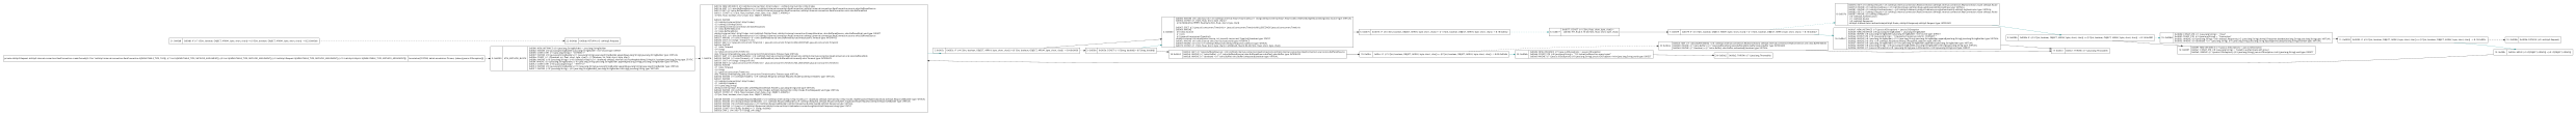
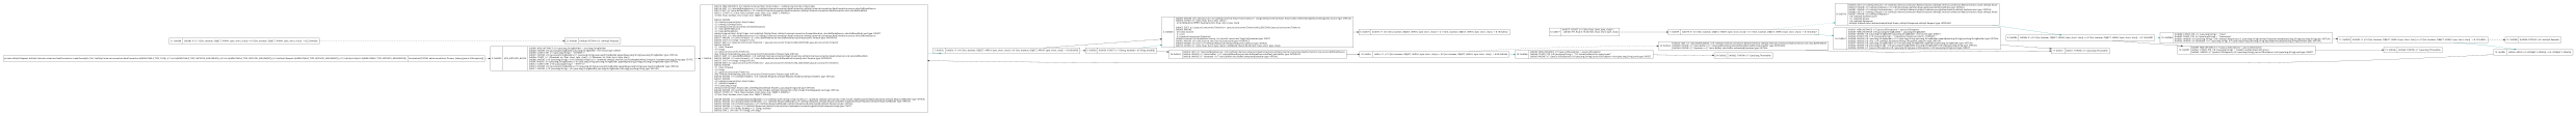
  digraph {
    fontname="Open Sans"
    rankdir=LR
    node [fontname="Open Sans" shape=record]
    edge [color=black fontname="Open Sans"]
    n1 [label="{0\:\ 0x0000|MTH_METHOD_BLOCK\l|0x0000: NEW_INSTANCE  (r0 I:java.lang.StringBuilder) =  java.lang.StringBuilder \l0x0002: INVOKE  (r0 I:java.lang.StringBuilder) java.lang.StringBuilder.\<init\>():void type: DIRECT \l0x0005: CONST_STR  (r1 I:java.lang.String) =  \"CONNECT \" \l0x0007: INVOKE  (r0 I:java.lang.StringBuilder), (r1 I:java.lang.String) java.lang.StringBuilder.append(java.lang.String):java.lang.StringBuilder type: VIRTUAL \l0x000a: CONST  (r1 I:?[boolean, int, float, short, byte, char]) = (1 ?[boolean, int, float, short, byte, char]) \l0x000b: INVOKE  (r10 I:java.lang.String) = (r10 I:okhttp3.HttpUrl), (r1 I:boolean) okhttp3.internal.Util.hostHeader(okhttp3.HttpUrl, boolean):java.lang.String type: STATIC \l0x000f: INVOKE  (r0 I:java.lang.StringBuilder), (r10 I:java.lang.String) java.lang.StringBuilder.append(java.lang.String):java.lang.StringBuilder type: VIRTUAL \l0x0012: CONST_STR  (r10 I:java.lang.String) =  \" HTTP\/1.1\" \l0x0014: INVOKE  (r0 I:java.lang.StringBuilder), (r10 I:java.lang.String) java.lang.StringBuilder.append(java.lang.String):java.lang.StringBuilder type: VIRTUAL \l0x0017: INVOKE  (r10 I:java.lang.String) = (r0 I:java.lang.StringBuilder) java.lang.StringBuilder.toString():java.lang.String type: VIRTUAL \l}"]
    n2 [label="{1\:\ 0x001b|0x001b: NEW_INSTANCE  (r0 I:okhttp3.internal.http1.Http1Codec) =  okhttp3.internal.http1.Http1Codec \l0x001d: IGET  (r1 I:okio.BufferedSource) = (r6 I:okhttp3.internal.connection.RealConnection) okhttp3.internal.connection.RealConnection.source okio.BufferedSource \l0x001f: IGET  (r2 I:okio.BufferedSink) = (r6 I:okhttp3.internal.connection.RealConnection) okhttp3.internal.connection.RealConnection.sink okio.BufferedSink \l0x0021: CONST  (r3 I:?[int, float, boolean, short, byte, char, OBJECT, ARRAY]) = \l  (0 ?[int, float, boolean, short, byte, char, OBJECT, ARRAY])\l \l0x0022: INVOKE  \l  (r0 I:okhttp3.internal.http1.Http1Codec)\l  (r3 I:okhttp3.OkHttpClient)\l  (r3 I:okhttp3.internal.connection.StreamAllocation)\l  (r1 I:okio.BufferedSource)\l  (r2 I:okio.BufferedSink)\l okhttp3.internal.http1.Http1Codec.\<init\>(okhttp3.OkHttpClient, okhttp3.internal.connection.StreamAllocation, okio.BufferedSource, okio.BufferedSink):void type: DIRECT \l0x0025: IGET  (r1 I:okio.BufferedSource) = (r6 I:okhttp3.internal.connection.RealConnection) okhttp3.internal.connection.RealConnection.source okio.BufferedSource \l0x0027: INVOKE  (r1 I:okio.Timeout) = (r1 I:okio.BufferedSource) okio.BufferedSource.timeout():okio.Timeout type: INTERFACE \l0x002b: CAST  (r4 I:long) = (long) (r7 I:int) \l0x002c: SGET  (r2 I:java.util.concurrent.TimeUnit) =  java.util.concurrent.TimeUnit.MILLISECONDS java.util.concurrent.TimeUnit \l0x002e: INVOKE  \l  (r1 I:okio.Timeout)\l  (r4 I:long)\l  (r2 I:java.util.concurrent.TimeUnit)\l okio.Timeout.timeout(long, java.util.concurrent.TimeUnit):okio.Timeout type: VIRTUAL \l0x0031: IGET  (r1 I:okio.BufferedSink) = (r6 I:okhttp3.internal.connection.RealConnection) okhttp3.internal.connection.RealConnection.sink okio.BufferedSink \l0x0033: INVOKE  (r1 I:okio.Timeout) = (r1 I:okio.BufferedSink) okio.BufferedSink.timeout():okio.Timeout type: INTERFACE \l0x0037: CAST  (r4 I:long) = (long) (r8 I:int) \l0x0038: SGET  (r2 I:java.util.concurrent.TimeUnit) =  java.util.concurrent.TimeUnit.MILLISECONDS java.util.concurrent.TimeUnit \l0x003a: INVOKE  \l  (r1 I:okio.Timeout)\l  (r4 I:long)\l  (r2 I:java.util.concurrent.TimeUnit)\l okio.Timeout.timeout(long, java.util.concurrent.TimeUnit):okio.Timeout type: VIRTUAL \l0x003d: INVOKE  (r1 I:okhttp3.Headers) = (r9 I:okhttp3.Request) okhttp3.Request.headers():okhttp3.Headers type: VIRTUAL \l0x0041: INVOKE  \l  (r0 I:okhttp3.internal.http1.Http1Codec)\l  (r1 I:okhttp3.Headers)\l  (r10 I:java.lang.String)\l okhttp3.internal.http1.Http1Codec.writeRequest(okhttp3.Headers, java.lang.String):void type: VIRTUAL \l0x0044: INVOKE  (r0 I:okhttp3.internal.http1.Http1Codec) okhttp3.internal.http1.Http1Codec.finishRequest():void type: VIRTUAL \l0x0047: CONST  (r1 I:?[int, float, boolean, short, byte, char, OBJECT, ARRAY]) = \l  (0 ?[int, float, boolean, short, byte, char, OBJECT, ARRAY])\l \l0x0048: INVOKE  (r1 I:okhttp3.Response$Builder) = (r0 I:okhttp3.internal.http1.Http1Codec), (r1 I:boolean) okhttp3.internal.http1.Http1Codec.readResponseHeaders(boolean):okhttp3.Response$Builder type: VIRTUAL \l0x004c: INVOKE  (r9 I:okhttp3.Response$Builder) = (r1 I:okhttp3.Response$Builder), (r9 I:okhttp3.Request) okhttp3.Response.Builder.request(okhttp3.Request):okhttp3.Response$Builder type: VIRTUAL \l0x0050: INVOKE  (r9 I:okhttp3.Response) = (r9 I:okhttp3.Response$Builder) okhttp3.Response.Builder.build():okhttp3.Response type: VIRTUAL \l0x0054: INVOKE  (r1 I:long) = (r9 I:okhttp3.Response) okhttp3.internal.http.HttpHeaders.contentLength(okhttp3.Response):long type: STATIC \l0x0058: CONST  (r4 I:?[long, double]) = (\-1 ?[long, double]) \l0x005a: CMP_L  (r4 I:int) = (r1 I:long), (r4 I:long) \l}"]
    n3 [label="{2\:\ 0x005c|0x005c: IF  (r4 I:?[int, boolean, OBJECT, ARRAY, byte, short, char]) != (0 ?[int, boolean, OBJECT, ARRAY, byte, short, char])  \-\> B:4:0x0060 \l}"]
    n4 [label="{3\:\ 0x005e|0x005e: CONST  (r1 I:?[long, double]) = (0 ?[long, double]) \l}"]
    n5 [label="{4\:\ 0x0060|0x0060: INVOKE  (r0 I:okio.Source) = (r0 I:okhttp3.internal.http1.Http1Codec), (r1 I:long) okhttp3.internal.http1.Http1Codec.newFixedLengthSource(long):okio.Source type: VIRTUAL \l0x0064: CONST  (r1 I:?[int, float, short, byte, char]) = \l  (2147483647(0x7fffffff, float:NaN) ?[int, float, short, byte, char])\l \l0x0067: SGET  (r2 I:java.util.concurrent.TimeUnit) =  java.util.concurrent.TimeUnit.MILLISECONDS java.util.concurrent.TimeUnit \l0x0069: INVOKE  \l  (r0 I:okio.Source)\l  (r1 I:int)\l  (r2 I:java.util.concurrent.TimeUnit)\l okhttp3.internal.Util.skipAll(okio.Source, int, java.util.concurrent.TimeUnit):boolean type: STATIC \l0x006c: INVOKE  (r0 I:okio.Source) okio.Source.close():void type: INTERFACE \l0x006f: INVOKE  (r0 I:int) = (r9 I:okhttp3.Response) okhttp3.Response.code():int type: VIRTUAL \l0x0073: CONST  (r1 I:?[int, float, short, byte, char]) = (200(0xc8, float:2.8E\-43) ?[int, float, short, byte, char]) \l}"]
    n6 [label="{18\:\ 0x00c2|0x00c2: IGET  (r7 I:okio.BufferedSource) = (r6 I:okhttp3.internal.connection.RealConnection) okhttp3.internal.connection.RealConnection.source okio.BufferedSource \l0x00c4: INVOKE  (r7 I:okio.Buffer) = (r7 I:okio.BufferedSource) okio.BufferedSource.buffer():okio.Buffer type: INTERFACE \l0x00c8: INVOKE  (r7 I:boolean) = (r7 I:okio.Buffer) okio.Buffer.exhausted():boolean type: VIRTUAL \l}"]
    n7 [label="{5\:\ 0x0075|0x0075: IF  (r0 I:?[int, boolean, OBJECT, ARRAY, byte, short, char]) == (r1 I:?[int, boolean, OBJECT, ARRAY, byte, short, char])  \-\> B:18:0x00c2 \l}"]
    n8 [label="{6\:\ 0x0077|0x0077: CONST  (r1 I:?[int, float, short, byte, char]) = \l  (407(0x197, float:5.7E\-43) ?[int, float, short, byte, char])\l \l}"]
    n9 [label="{7\:\ 0x0079|0x0079: IF  (r0 I:?[int, boolean, OBJECT, ARRAY, byte, short, char]) != (r1 I:?[int, boolean, OBJECT, ARRAY, byte, short, char])  \-\> B:16:0x00a7 \l}"]
    n10 [label="{19\:\ 0x00cc|0x00cc: IF  (r7 I:?[int, boolean, OBJECT, ARRAY, byte, short, char]) == (0 ?[int, boolean, OBJECT, ARRAY, byte, short, char])  \-\> B:23:0x00db \l}"]
    n11 [label="{8\:\ 0x007b|0x007b: IGET  (r0 I:okhttp3.Route) = (r6 I:okhttp3.internal.connection.RealConnection) okhttp3.internal.connection.RealConnection.route okhttp3.Route \l0x007d: INVOKE  (r0 I:okhttp3.Address) = (r0 I:okhttp3.Route) okhttp3.Route.address():okhttp3.Address type: VIRTUAL \l0x0081: INVOKE  (r0 I:okhttp3.Authenticator) = (r0 I:okhttp3.Address) okhttp3.Address.proxyAuthenticator():okhttp3.Authenticator type: VIRTUAL \l0x0085: IGET  (r1 I:okhttp3.Route) = (r6 I:okhttp3.internal.connection.RealConnection) okhttp3.internal.connection.RealConnection.route okhttp3.Route \l0x0087: INVOKE  (r0 I:okhttp3.Request) = \l  (r0 I:okhttp3.Authenticator)\l  (r1 I:okhttp3.Route)\l  (r9 I:okhttp3.Response)\l okhttp3.Authenticator.authenticate(okhttp3.Route, okhttp3.Response):okhttp3.Request type: INTERFACE \l}"]
    n12 [label="{16\:\ 0x00a7|0x00a7: NEW_INSTANCE  (r7 I:java.io.IOException) =  java.io.IOException \l0x00a9: NEW_INSTANCE  (r8 I:java.lang.StringBuilder) =  java.lang.StringBuilder \l0x00ab: INVOKE  (r8 I:java.lang.StringBuilder) java.lang.StringBuilder.\<init\>():void type: DIRECT \l0x00ae: CONST_STR  (r10 I:java.lang.String) =  \"Unexpected response code for CONNECT: \" \l0x00b0: INVOKE  (r8 I:java.lang.StringBuilder), (r10 I:java.lang.String) java.lang.StringBuilder.append(java.lang.String):java.lang.StringBuilder type: VIRTUAL \l0x00b3: INVOKE  (r9 I:int) = (r9 I:okhttp3.Response) okhttp3.Response.code():int type: VIRTUAL \l0x00b7: INVOKE  (r8 I:java.lang.StringBuilder), (r9 I:int) java.lang.StringBuilder.append(int):java.lang.StringBuilder type: VIRTUAL \l0x00ba: INVOKE  (r8 I:java.lang.String) = (r8 I:java.lang.StringBuilder) java.lang.StringBuilder.toString():java.lang.String type: VIRTUAL \l0x00be: INVOKE  (r7 I:java.io.IOException), (r8 I:java.lang.String) java.io.IOException.\<init\>(java.lang.String):void type: DIRECT \l}"]
    n13 [label="{9\:\ 0x008b|0x008b: IF  (r0 I:?[int, boolean, OBJECT, ARRAY, byte, short, char]) == (0 ?[int, boolean, OBJECT, ARRAY, byte, short, char])  \-\> B:14:0x009f \l}"]
    n14 [label="{17\:\ 0x00c1|0x00c1: THROW  (r7 I:java.lang.Throwable) \l}"]
    n15 [label="{10\:\ 0x008d|0x008d: CONST_STR  (r1 I:java.lang.String) =  \"close\" \l0x008f: CONST_STR  (r2 I:java.lang.String) =  \"Connection\" \l0x0091: INVOKE  (r9 I:java.lang.String) = (r9 I:okhttp3.Response), (r2 I:java.lang.String) okhttp3.Response.header(java.lang.String):java.lang.String type: VIRTUAL \l0x0095: INVOKE  (r9 I:boolean) = (r1 I:java.lang.String), (r9 I:java.lang.String) java.lang.String.equalsIgnoreCase(java.lang.String):boolean type: VIRTUAL \l}"]
    n16 [label="{14\:\ 0x009f|0x009f: NEW_INSTANCE  (r7 I:java.io.IOException) =  java.io.IOException \l0x00a1: CONST_STR  (r8 I:java.lang.String) =  \"Failed to authenticate with proxy\" \l0x00a3: INVOKE  (r7 I:java.io.IOException), (r8 I:java.lang.String) java.io.IOException.\<init\>(java.lang.String):void type: DIRECT \l}"]
    n17 [label="{11\:\ 0x0099|0x0099: IF  (r9 I:?[int, boolean, OBJECT, ARRAY, byte, short, char]) == (0 ?[int, boolean, OBJECT, ARRAY, byte, short, char])  \-\> B:13:0x009c \l}"]
+   n18 [label="{15\:\ 0x00a6|0x00a6: THROW  (r7 I:java.lang.Throwable) \l}"]
    n19 [label="{12\:\ 0x009b|0x009b: RETURN  (r0 I:okhttp3.Request) \l}"]
    n20 [label="{13\:\ 0x009c|0x009c: MOVE  (r9 I:?[OBJECT, ARRAY]) = (r0 I:?[OBJECT, ARRAY]) \l}"]
    n21 [label="{20\:\ 0x00ce|0x00ce: IGET  (r7 I:okio.BufferedSink) = (r6 I:okhttp3.internal.connection.RealConnection) okhttp3.internal.connection.RealConnection.sink okio.BufferedSink \l0x00d0: INVOKE  (r7 I:okio.Buffer) = (r7 I:okio.BufferedSink) okio.BufferedSink.buffer():okio.Buffer type: INTERFACE \l0x00d4: INVOKE  (r7 I:boolean) = (r7 I:okio.Buffer) okio.Buffer.exhausted():boolean type: VIRTUAL \l}"]
    n22 [label="{23\:\ 0x00db|0x00db: NEW_INSTANCE  (r7 I:java.io.IOException) =  java.io.IOException \l0x00dd: CONST_STR  (r8 I:java.lang.String) =  \"TLS tunnel buffered too many bytes!\" \l0x00df: INVOKE  (r7 I:java.io.IOException), (r8 I:java.lang.String) java.io.IOException.\<init\>(java.lang.String):void type: DIRECT \l}"]
    n23 [label="{24\:\ 0x00e2|0x00e2: THROW  (r7 I:java.lang.Throwable) \l}"]
    n24 [label="{21\:\ 0x00d8|0x00d8: IF  (r7 I:?[int, boolean, OBJECT, ARRAY, byte, short, char]) == (0 ?[int, boolean, OBJECT, ARRAY, byte, short, char])  \-\> B:23:0x00db \l}"]
    n25 [label="{22\:\ 0x00da|0x00da: RETURN  (r3 I:okhttp3.Request) \l}"]
    n26 [label="{private okhttp3.Request okhttp3.internal.connection.RealConnection.createTunnel((r6 'this' I:okhttp3.internal.connection.RealConnection A[IMMUTABLE_TYPE, THIS]), (r7 I:int A[IMMUTABLE_TYPE, METHOD_ARGUMENT]), (r8 I:int A[IMMUTABLE_TYPE, METHOD_ARGUMENT]), (r9 I:okhttp3.Request A[IMMUTABLE_TYPE, METHOD_ARGUMENT]), (r10 I:okhttp3.HttpUrl A[IMMUTABLE_TYPE, METHOD_ARGUMENT]))  | Annotation[SYSTEM, dalvik.annotation.Throws, \{value=[java.io.IOException]\}]\l}"]
    n1 -> n2
    n2 -> n3 [color=teal]
    n3 -> n4 [style=dashed]
    n3 -> n5
    n4 -> n5 [color=teal]
    n4 -> n6
    n5 -> n7
    n6 -> n10
-   n7 -> n8 [color=teal style=dashed]
    n8 -> n9
    n9 -> n11 [color=teal style=dashed]
    n9 -> n12 [color=teal]
    n10 -> n21 [style=dashed]
    n10 -> n22 [color=teal]
    n11 -> n13 [color=teal]
    n12 -> n14
    n13 -> n15 [color=teal style=dashed]
    n13 -> n16
    n15 -> n17
+   n16 -> n18
    n17 -> n19 [style=dashed]
    n17 -> n20 [color=teal]
    n20 -> n2
    n21 -> n14
    n22 -> n23
    n24 -> n25 [style=dashed]
    n26 -> n1
  }
